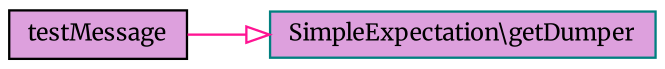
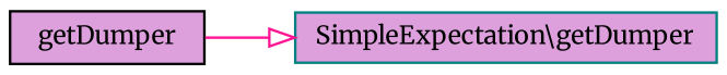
  digraph {
    rankdir=LR
    fontname=Merriweather
    node [fillcolor=plum fontname=Merriweather fontsize=10 shape=record style=filled]
-   n1 [color=black fontcolor=black height=0.2 label=testMessage width=0.4]
+   n1 [color=black fontcolor=black height=0.2 label=getDumper width=0.4]
    n2 [color=teal height=0.2 label="SimpleExpectation\\getDumper" width=0.4]
    n1 -> n2 [color=deeppink fontname=Merriweather fontsize=10 labelfontname=Helvetica labelfontsize=10 style=solid arrowhead=onormal]
  }
